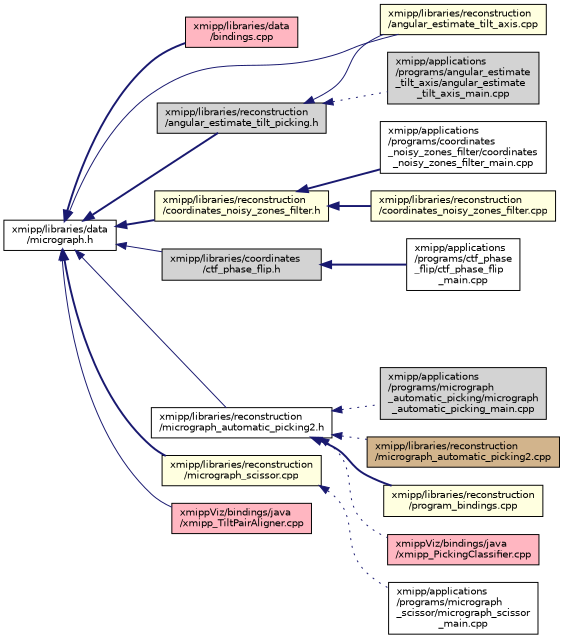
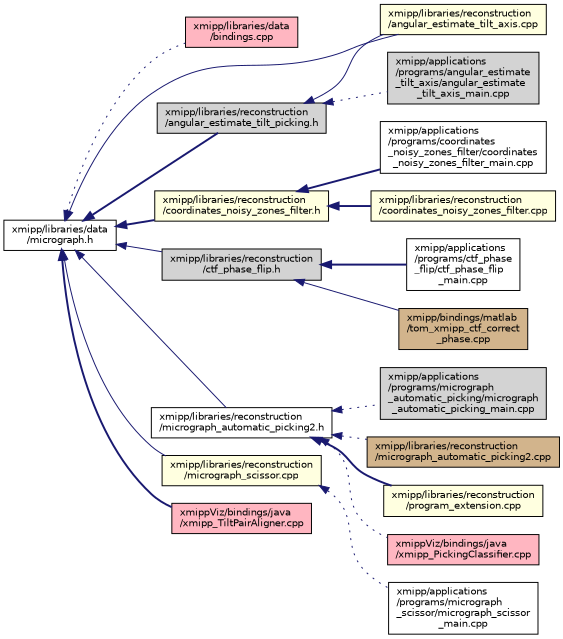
  digraph {
    fontname="DejaVu Sans"
    rankdir=LR
    node [color=black fillcolor=white fontname="DejaVu Sans" fontsize=10 shape=record style=filled]
    edge [color=midnightblue dir=back fontname="DejaVu Sans" fontsize=10 labelfontname=Helvetica labelfontsize=10 style=bold]
    n1 [fontcolor=black height=0.2 label="xmipp/libraries/data\l/micrograph.h" width=0.4]
    n2 [fillcolor=lightpink height=0.2 label="xmipp/libraries/data\l/bindings.cpp" width=0.4]
    n3 [fillcolor=lightgrey height=0.2 label="xmipp/libraries/reconstruction\l/angular_estimate_tilt_picking.h" width=0.4]
    n4 [fillcolor=lightyellow height=0.2 label="xmipp/libraries/reconstruction\l/angular_estimate_tilt_axis.cpp" width=0.4]
    n5 [fillcolor=lightyellow height=0.2 label="xmipp/libraries/reconstruction\l/coordinates_noisy_zones_filter.h" width=0.4]
-   n6 [fillcolor=lightgrey height=0.2 label="xmipp/libraries/coordinates\l/ctf_phase_flip.h" width=0.4]
+   n6 [fillcolor=lightgrey height=0.2 label="xmipp/libraries/reconstruction\l/ctf_phase_flip.h" width=0.4]
    n7 [height=0.2 label="xmipp/libraries/reconstruction\l/micrograph_automatic_picking2.h" width=0.4]
    n8 [fillcolor=lightyellow height=0.2 label="xmipp/libraries/reconstruction\l/micrograph_scissor.cpp" width=0.4]
    n9 [fillcolor=lightpink height=0.2 label="xmippViz/bindings/java\l/xmipp_TiltPairAligner.cpp" width=0.4]
    n10 [fillcolor=lightgrey height=0.2 label="xmipp/applications\l/programs/angular_estimate\l_tilt_axis/angular_estimate\l_tilt_axis_main.cpp" width=0.4]
    n11 [height=0.2 label="xmipp/applications\l/programs/coordinates\l_noisy_zones_filter/coordinates\l_noisy_zones_filter_main.cpp" width=0.4]
    n12 [fillcolor=lightyellow height=0.2 label="xmipp/libraries/reconstruction\l/coordinates_noisy_zones_filter.cpp" width=0.4]
    n13 [height=0.2 label="xmipp/applications\l/programs/ctf_phase\l_flip/ctf_phase_flip\l_main.cpp" width=0.4]
+   n14 [fillcolor=tan height=0.2 label="xmipp/bindings/matlab\l/tom_xmipp_ctf_correct\l_phase.cpp" width=0.4]
    n15 [fillcolor=lightgrey height=0.2 label="xmipp/applications\l/programs/micrograph\l_automatic_picking/micrograph\l_automatic_picking_main.cpp" width=0.4]
    n16 [fillcolor=tan height=0.2 label="xmipp/libraries/reconstruction\l/micrograph_automatic_picking2.cpp" width=0.4]
-   n17 [fillcolor=lightyellow height=0.2 label="xmipp/libraries/reconstruction\l/program_bindings.cpp" width=0.4]
+   n17 [fillcolor=lightyellow height=0.2 label="xmipp/libraries/reconstruction\l/program_extension.cpp" width=0.4]
    n18 [fillcolor=lightpink height=0.2 label="xmippViz/bindings/java\l/xmipp_PickingClassifier.cpp" width=0.4]
    n19 [height=0.2 label="xmipp/applications\l/programs/micrograph\l_scissor/micrograph_scissor\l_main.cpp" width=0.4]
-   n1 -> n2
+   n1 -> n2 [style=dotted]
    n1 -> n3
    n1 -> n4 [style=solid]
    n1 -> n5
    n1 -> n6 [style=solid]
    n1 -> n7 [style=solid]
-   n1 -> n8
-   n1 -> n9 [style=solid]
+   n1 -> n8 [style=solid]
+   n1 -> n9
    n3 -> n4 [style=solid]
    n3 -> n10 [style=dotted]
    n5 -> n11
    n5 -> n12
    n6 -> n13
+   n6 -> n14 [style=solid]
    n7 -> n15 [style=dotted]
    n7 -> n16 [style=dotted]
    n7 -> n17
    n7 -> n18 [style=dotted]
    n8 -> n19 [style=dotted]
  }
